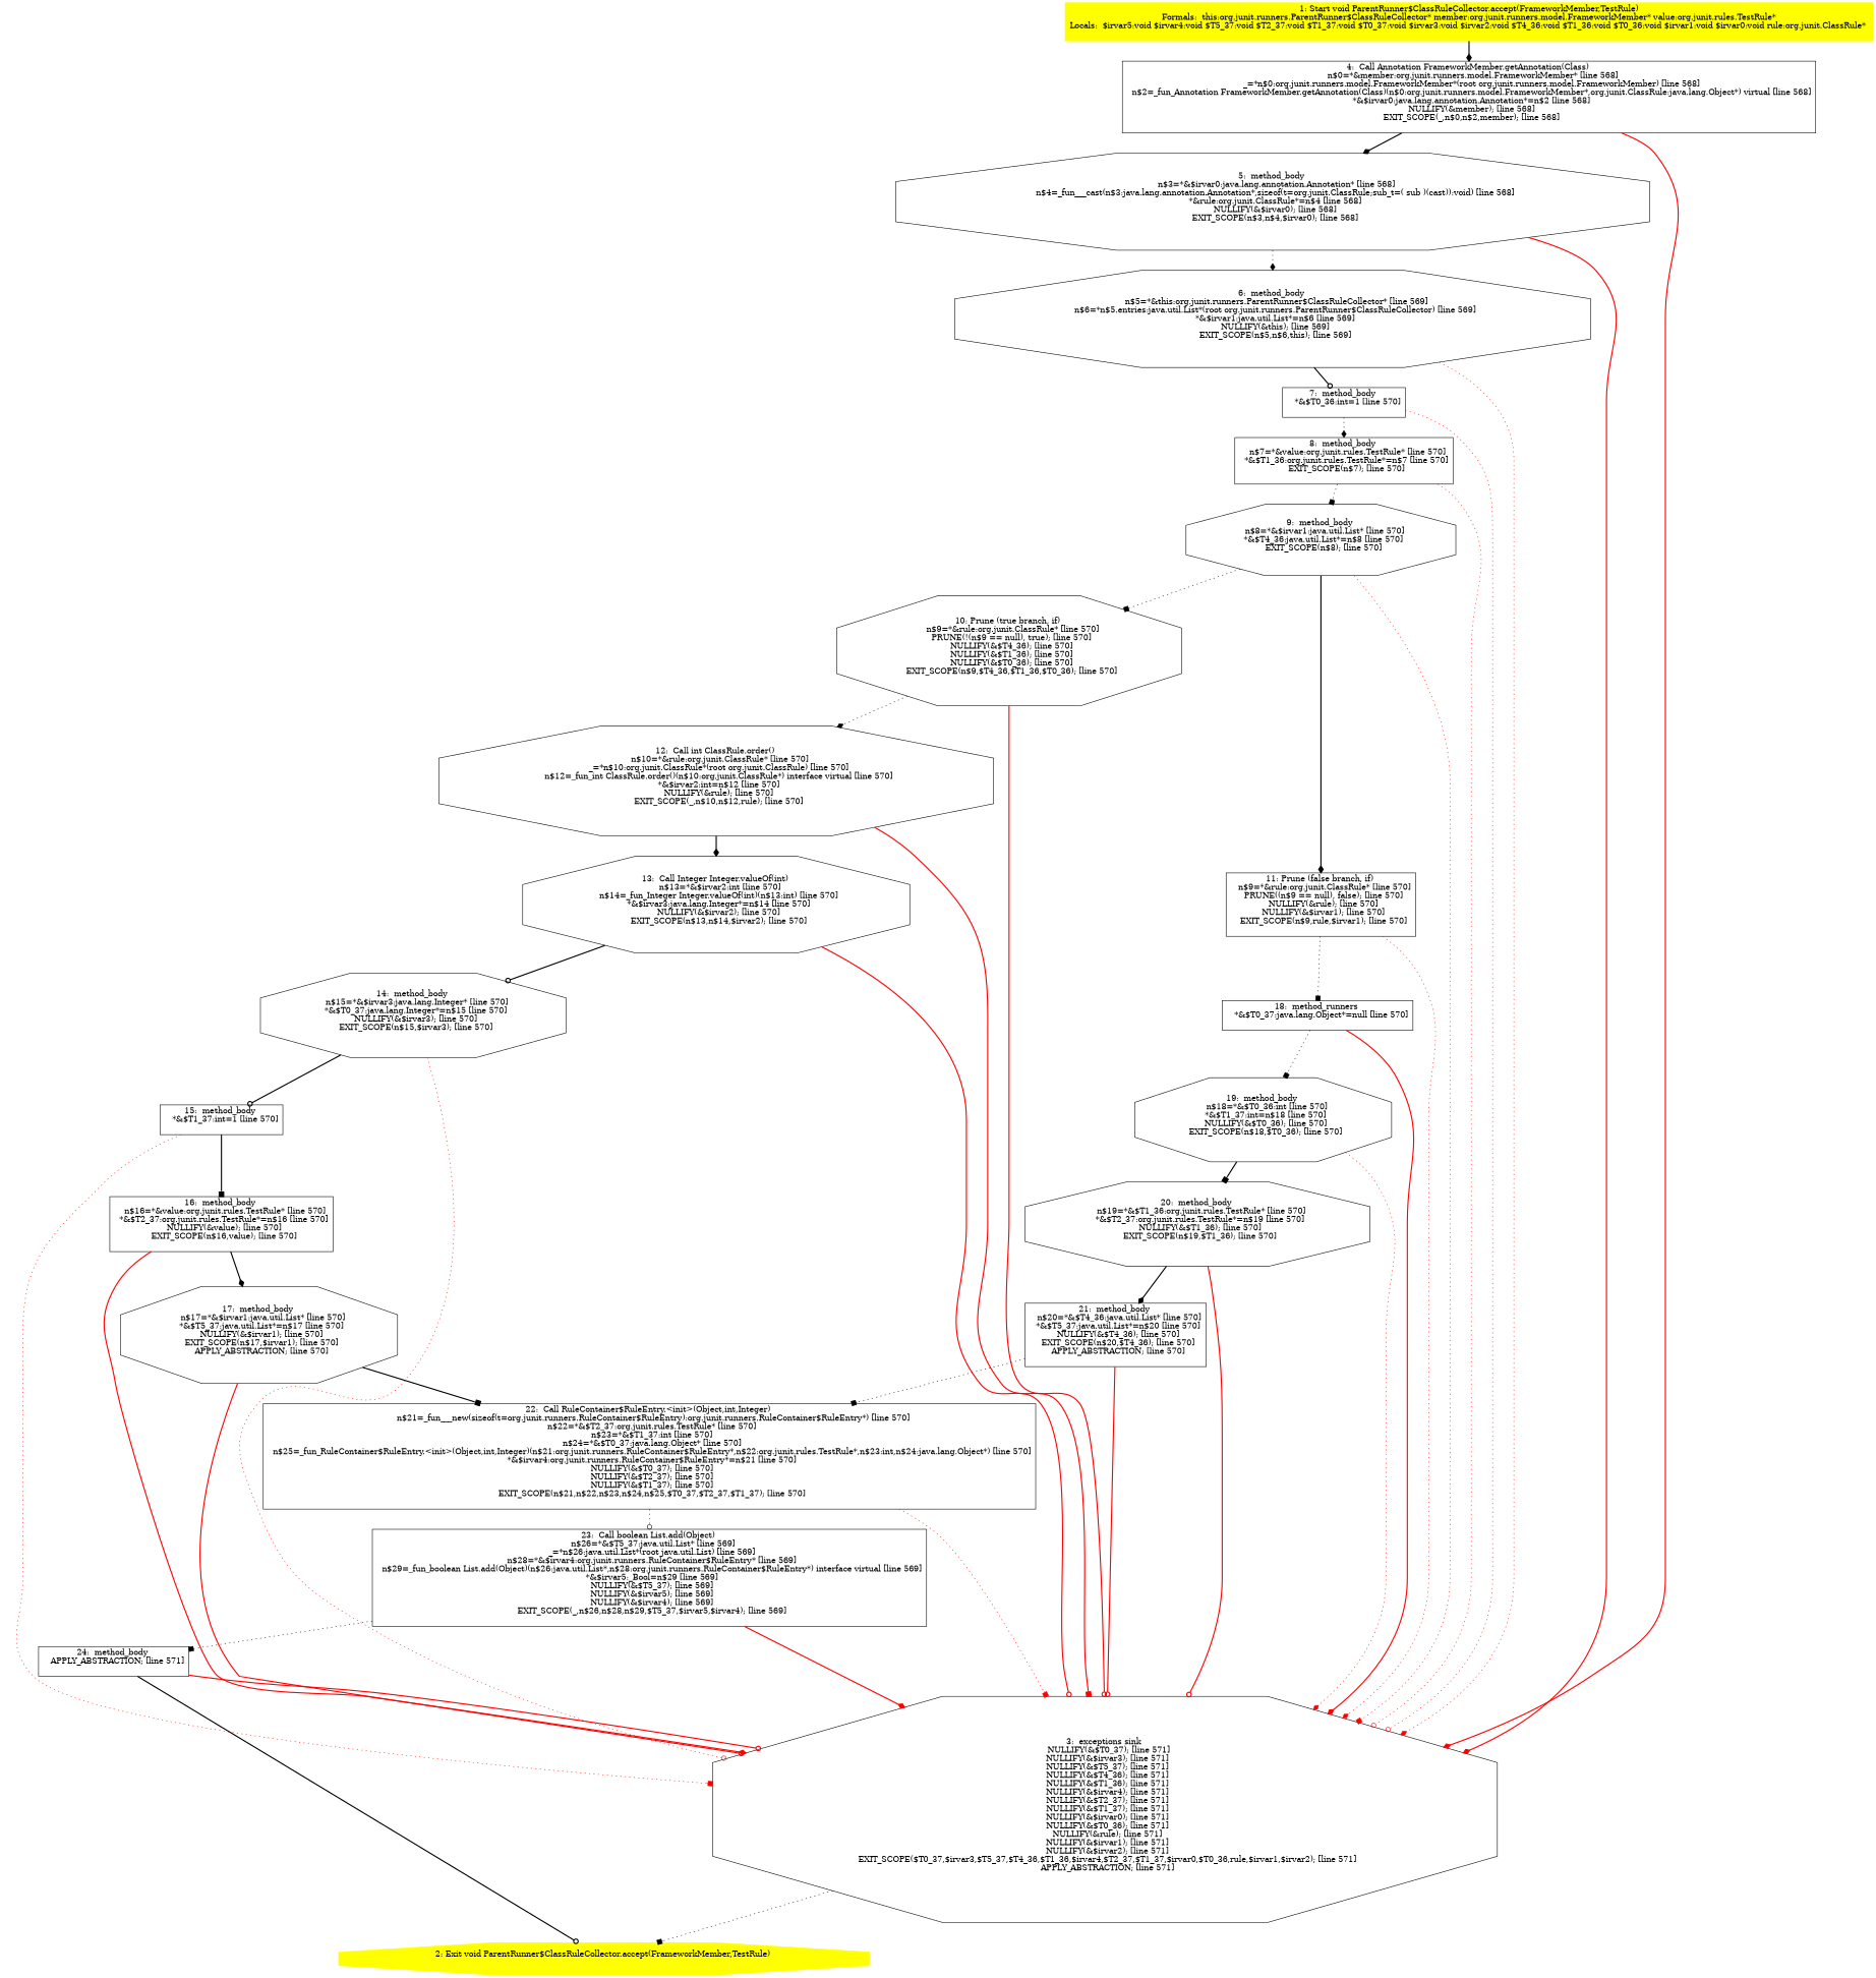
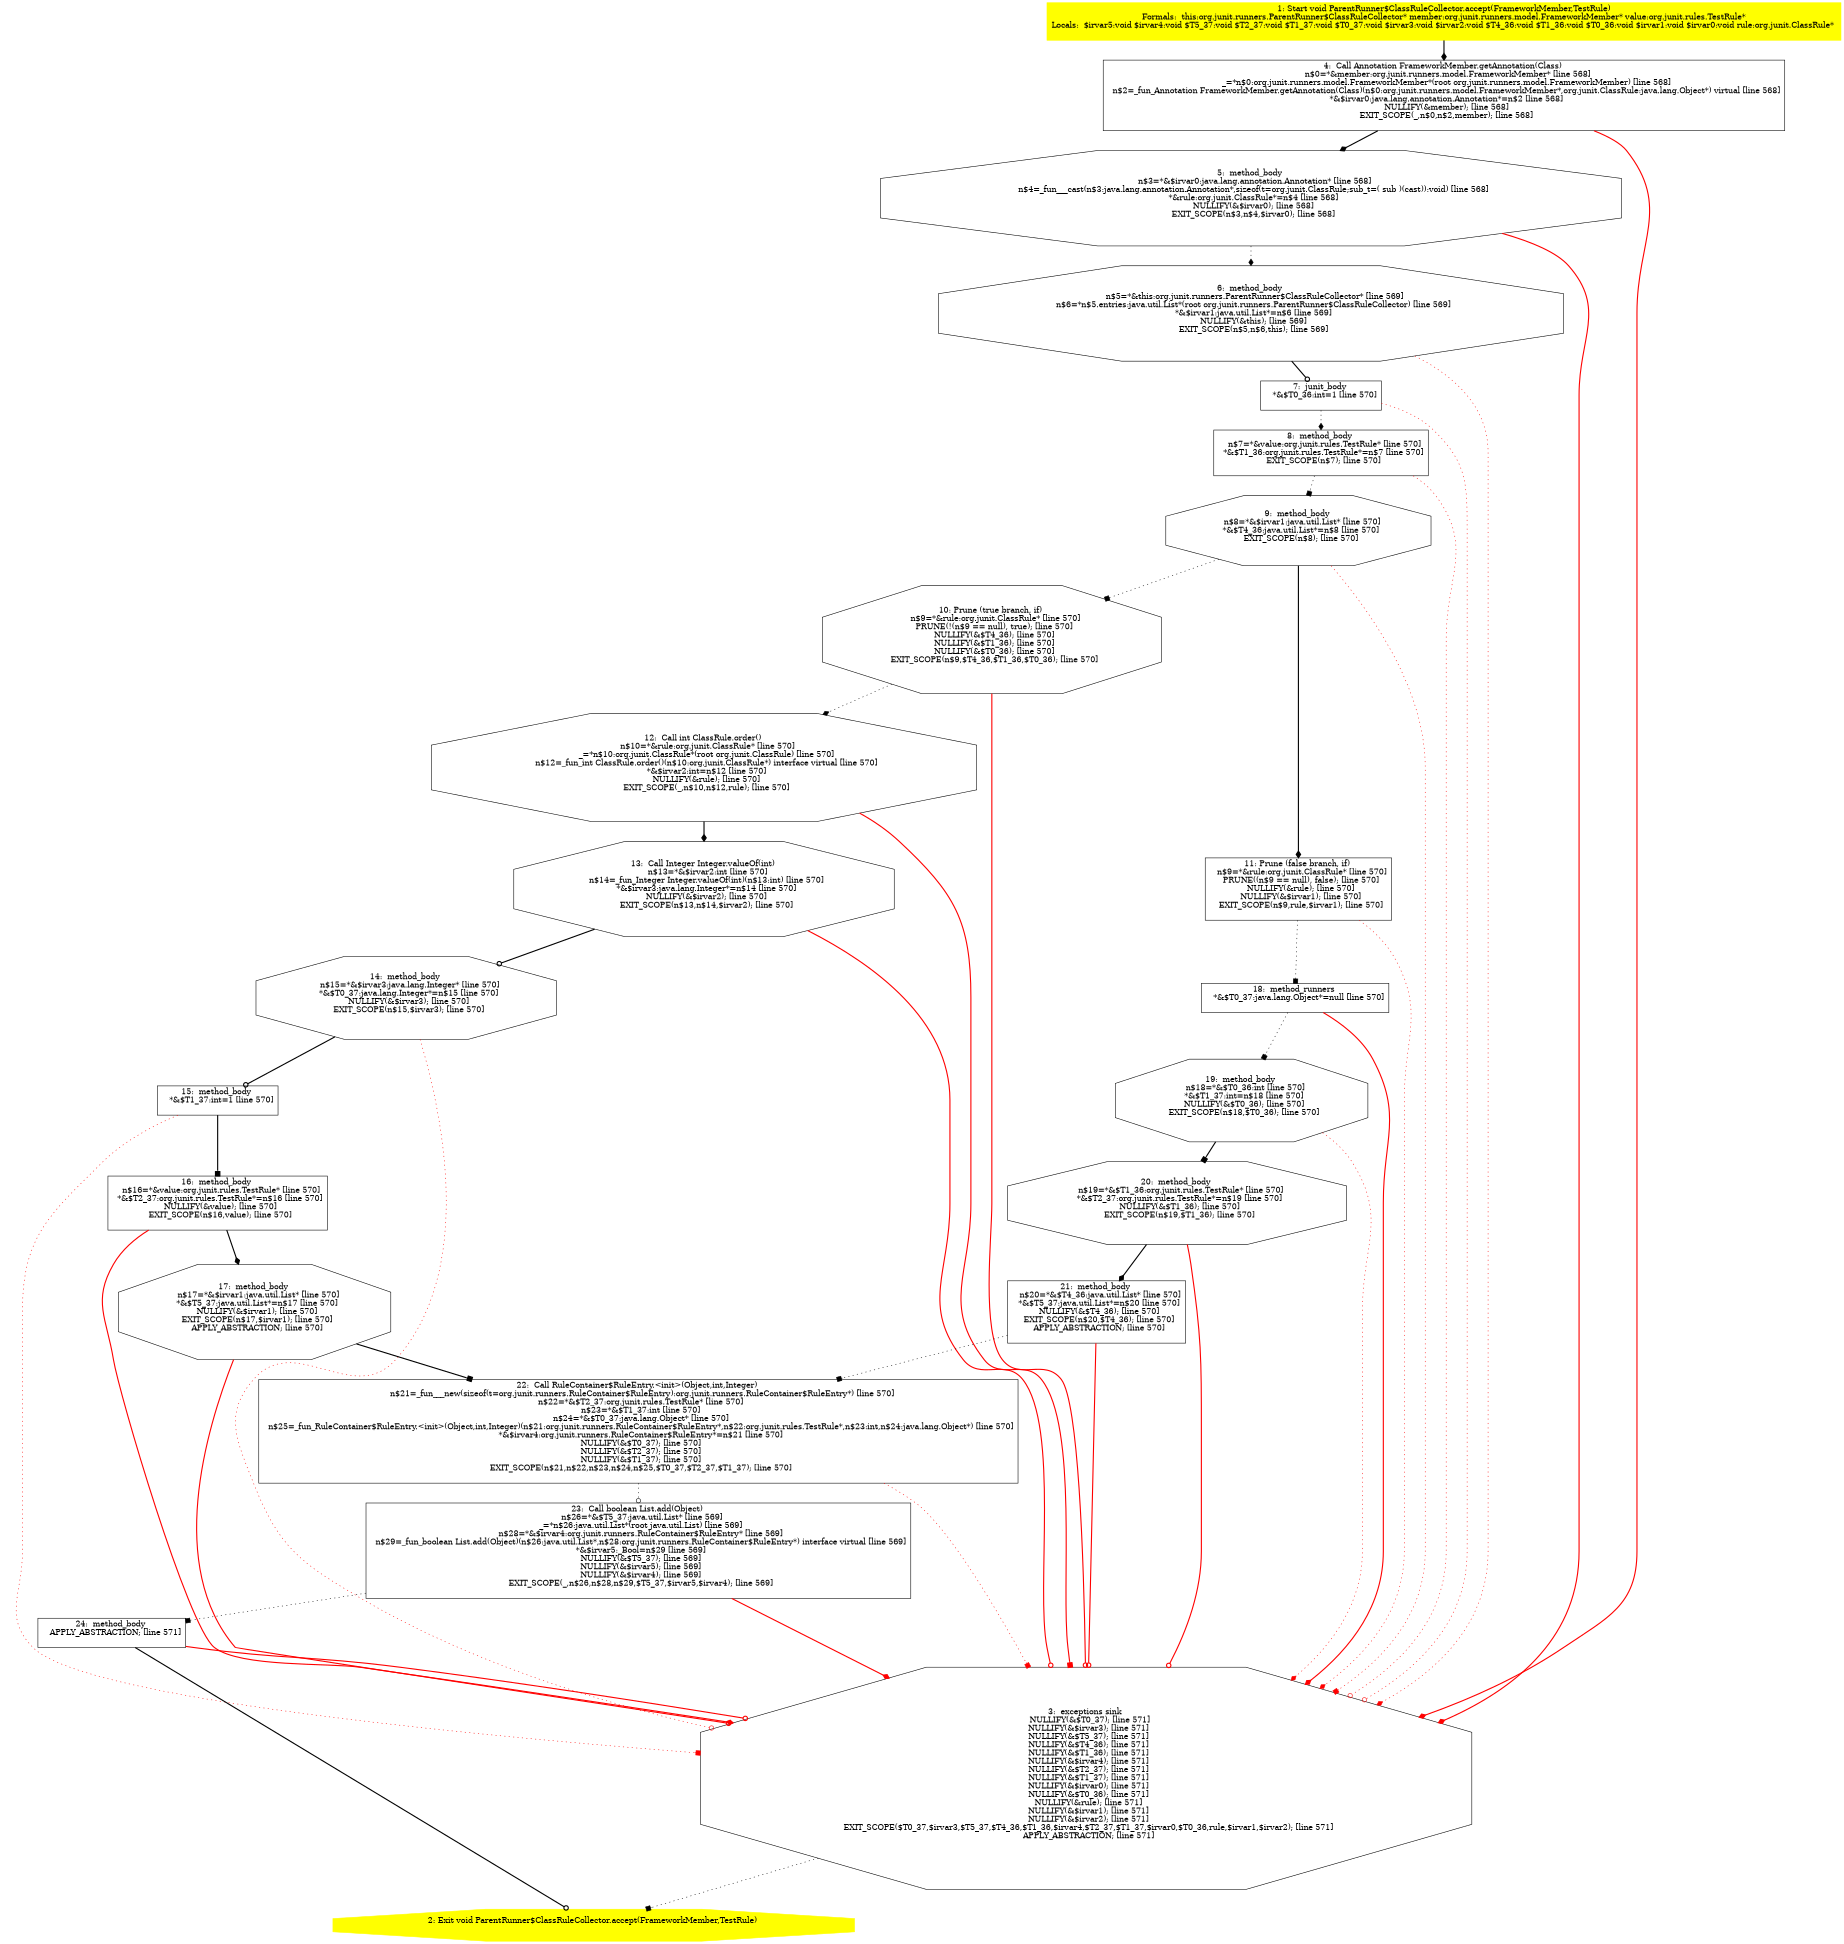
  digraph {
    node [shape=box]
    edge [arrowhead=diamond style=bold]
    n1 [color=yellow label="1: Start void ParentRunner$ClassRuleCollector.accept(FrameworkMember,TestRule)\nFormals:  this:org.junit.runners.ParentRunner$ClassRuleCollector* member:org.junit.runners.model.FrameworkMember* value:org.junit.rules.TestRule*\nLocals:  $irvar5:void $irvar4:void $T5_37:void $T2_37:void $T1_37:void $T0_37:void $irvar3:void $irvar2:void $T4_36:void $T1_36:void $T0_36:void $irvar1:void $irvar0:void rule:org.junit.ClassRule* \n  " style=filled]
    n2 [label="4:  Call Annotation FrameworkMember.getAnnotation(Class) \n   n$0=*&member:org.junit.runners.model.FrameworkMember* [line 568]\n  _=*n$0:org.junit.runners.model.FrameworkMember*(root org.junit.runners.model.FrameworkMember) [line 568]\n  n$2=_fun_Annotation FrameworkMember.getAnnotation(Class)(n$0:org.junit.runners.model.FrameworkMember*,org.junit.ClassRule:java.lang.Object*) virtual [line 568]\n  *&$irvar0:java.lang.annotation.Annotation*=n$2 [line 568]\n  NULLIFY(&member); [line 568]\n  EXIT_SCOPE(_,n$0,n$2,member); [line 568]\n "]
    n3 [label="3:  exceptions sink \n   NULLIFY(&$T0_37); [line 571]\n  NULLIFY(&$irvar3); [line 571]\n  NULLIFY(&$T5_37); [line 571]\n  NULLIFY(&$T4_36); [line 571]\n  NULLIFY(&$T1_36); [line 571]\n  NULLIFY(&$irvar4); [line 571]\n  NULLIFY(&$T2_37); [line 571]\n  NULLIFY(&$T1_37); [line 571]\n  NULLIFY(&$irvar0); [line 571]\n  NULLIFY(&$T0_36); [line 571]\n  NULLIFY(&rule); [line 571]\n  NULLIFY(&$irvar1); [line 571]\n  NULLIFY(&$irvar2); [line 571]\n  EXIT_SCOPE($T0_37,$irvar3,$T5_37,$T4_36,$T1_36,$irvar4,$T2_37,$T1_37,$irvar0,$T0_36,rule,$irvar1,$irvar2); [line 571]\n  APPLY_ABSTRACTION; [line 571]\n " shape=octagon]
    n4 [label="5:  method_body \n   n$3=*&$irvar0:java.lang.annotation.Annotation* [line 568]\n  n$4=_fun___cast(n$3:java.lang.annotation.Annotation*,sizeof(t=org.junit.ClassRule;sub_t=( sub )(cast)):void) [line 568]\n  *&rule:org.junit.ClassRule*=n$4 [line 568]\n  NULLIFY(&$irvar0); [line 568]\n  EXIT_SCOPE(n$3,n$4,$irvar0); [line 568]\n " shape=octagon]
    n5 [color=yellow label="2: Exit void ParentRunner$ClassRuleCollector.accept(FrameworkMember,TestRule) \n  " shape=octagon style=filled]
    n6 [label="6:  method_body \n   n$5=*&this:org.junit.runners.ParentRunner$ClassRuleCollector* [line 569]\n  n$6=*n$5.entries:java.util.List*(root org.junit.runners.ParentRunner$ClassRuleCollector) [line 569]\n  *&$irvar1:java.util.List*=n$6 [line 569]\n  NULLIFY(&this); [line 569]\n  EXIT_SCOPE(n$5,n$6,this); [line 569]\n " shape=octagon]
-   n7 [label="7:  method_body \n   *&$T0_36:int=1 [line 570]\n "]
+   n7 [label="7:  junit_body \n   *&$T0_36:int=1 [line 570]\n "]
    n8 [label="8:  method_body \n   n$7=*&value:org.junit.rules.TestRule* [line 570]\n  *&$T1_36:org.junit.rules.TestRule*=n$7 [line 570]\n  EXIT_SCOPE(n$7); [line 570]\n "]
    n9 [label="9:  method_body \n   n$8=*&$irvar1:java.util.List* [line 570]\n  *&$T4_36:java.util.List*=n$8 [line 570]\n  EXIT_SCOPE(n$8); [line 570]\n " shape=octagon]
    n10 [label="10: Prune (true branch, if) \n   n$9=*&rule:org.junit.ClassRule* [line 570]\n  PRUNE(!(n$9 == null), true); [line 570]\n  NULLIFY(&$T4_36); [line 570]\n  NULLIFY(&$T1_36); [line 570]\n  NULLIFY(&$T0_36); [line 570]\n  EXIT_SCOPE(n$9,$T4_36,$T1_36,$T0_36); [line 570]\n " shape=octagon]
    n11 [label="11: Prune (false branch, if) \n   n$9=*&rule:org.junit.ClassRule* [line 570]\n  PRUNE((n$9 == null), false); [line 570]\n  NULLIFY(&rule); [line 570]\n  NULLIFY(&$irvar1); [line 570]\n  EXIT_SCOPE(n$9,rule,$irvar1); [line 570]\n "]
    n12 [label="12:  Call int ClassRule.order() \n   n$10=*&rule:org.junit.ClassRule* [line 570]\n  _=*n$10:org.junit.ClassRule*(root org.junit.ClassRule) [line 570]\n  n$12=_fun_int ClassRule.order()(n$10:org.junit.ClassRule*) interface virtual [line 570]\n  *&$irvar2:int=n$12 [line 570]\n  NULLIFY(&rule); [line 570]\n  EXIT_SCOPE(_,n$10,n$12,rule); [line 570]\n " shape=octagon]
    n13 [label="18:  method_runners \n   *&$T0_37:java.lang.Object*=null [line 570]\n "]
    n14 [label="13:  Call Integer Integer.valueOf(int) \n   n$13=*&$irvar2:int [line 570]\n  n$14=_fun_Integer Integer.valueOf(int)(n$13:int) [line 570]\n  *&$irvar3:java.lang.Integer*=n$14 [line 570]\n  NULLIFY(&$irvar2); [line 570]\n  EXIT_SCOPE(n$13,n$14,$irvar2); [line 570]\n " shape=octagon]
    n15 [label="19:  method_body \n   n$18=*&$T0_36:int [line 570]\n  *&$T1_37:int=n$18 [line 570]\n  NULLIFY(&$T0_36); [line 570]\n  EXIT_SCOPE(n$18,$T0_36); [line 570]\n " shape=octagon]
    n16 [label="14:  method_body \n   n$15=*&$irvar3:java.lang.Integer* [line 570]\n  *&$T0_37:java.lang.Integer*=n$15 [line 570]\n  NULLIFY(&$irvar3); [line 570]\n  EXIT_SCOPE(n$15,$irvar3); [line 570]\n " shape=octagon]
    n17 [label="20:  method_body \n   n$19=*&$T1_36:org.junit.rules.TestRule* [line 570]\n  *&$T2_37:org.junit.rules.TestRule*=n$19 [line 570]\n  NULLIFY(&$T1_36); [line 570]\n  EXIT_SCOPE(n$19,$T1_36); [line 570]\n " shape=octagon]
    n18 [label="15:  method_body \n   *&$T1_37:int=1 [line 570]\n "]
    n19 [label="16:  method_body \n   n$16=*&value:org.junit.rules.TestRule* [line 570]\n  *&$T2_37:org.junit.rules.TestRule*=n$16 [line 570]\n  NULLIFY(&value); [line 570]\n  EXIT_SCOPE(n$16,value); [line 570]\n "]
    n20 [label="17:  method_body \n   n$17=*&$irvar1:java.util.List* [line 570]\n  *&$T5_37:java.util.List*=n$17 [line 570]\n  NULLIFY(&$irvar1); [line 570]\n  EXIT_SCOPE(n$17,$irvar1); [line 570]\n  APPLY_ABSTRACTION; [line 570]\n " shape=octagon]
    n21 [label="22:  Call RuleContainer$RuleEntry.<init>(Object,int,Integer) \n   n$21=_fun___new(sizeof(t=org.junit.runners.RuleContainer$RuleEntry):org.junit.runners.RuleContainer$RuleEntry*) [line 570]\n  n$22=*&$T2_37:org.junit.rules.TestRule* [line 570]\n  n$23=*&$T1_37:int [line 570]\n  n$24=*&$T0_37:java.lang.Object* [line 570]\n  n$25=_fun_RuleContainer$RuleEntry.<init>(Object,int,Integer)(n$21:org.junit.runners.RuleContainer$RuleEntry*,n$22:org.junit.rules.TestRule*,n$23:int,n$24:java.lang.Object*) [line 570]\n  *&$irvar4:org.junit.runners.RuleContainer$RuleEntry*=n$21 [line 570]\n  NULLIFY(&$T0_37); [line 570]\n  NULLIFY(&$T2_37); [line 570]\n  NULLIFY(&$T1_37); [line 570]\n  EXIT_SCOPE(n$21,n$22,n$23,n$24,n$25,$T0_37,$T2_37,$T1_37); [line 570]\n "]
    n22 [label="23:  Call boolean List.add(Object) \n   n$26=*&$T5_37:java.util.List* [line 569]\n  _=*n$26:java.util.List*(root java.util.List) [line 569]\n  n$28=*&$irvar4:org.junit.runners.RuleContainer$RuleEntry* [line 569]\n  n$29=_fun_boolean List.add(Object)(n$26:java.util.List*,n$28:org.junit.runners.RuleContainer$RuleEntry*) interface virtual [line 569]\n  *&$irvar5:_Bool=n$29 [line 569]\n  NULLIFY(&$T5_37); [line 569]\n  NULLIFY(&$irvar5); [line 569]\n  NULLIFY(&$irvar4); [line 569]\n  EXIT_SCOPE(_,n$26,n$28,n$29,$T5_37,$irvar5,$irvar4); [line 569]\n "]
    n23 [label="24:  method_body \n   APPLY_ABSTRACTION; [line 571]\n "]
    n24 [label="21:  method_body \n   n$20=*&$T4_36:java.util.List* [line 570]\n  *&$T5_37:java.util.List*=n$20 [line 570]\n  NULLIFY(&$T4_36); [line 570]\n  EXIT_SCOPE(n$20,$T4_36); [line 570]\n  APPLY_ABSTRACTION; [line 570]\n "]
    n1 -> n2
    n2 -> n3 [color=red]
    n2 -> n4
    n3 -> n5 [arrowhead=box style=dotted]
    n4 -> n3 [color=red]
    n4 -> n6 [style=dotted]
    n6 -> n3 [color=red style=dotted]
    n6 -> n7 [arrowhead=odot]
    n7 -> n3 [arrowhead=odot color=red style=dotted]
    n7 -> n8 [style=dotted]
    n8 -> n3 [arrowhead=odot color=red style=dotted]
    n8 -> n9 [arrowhead=box style=dotted]
    n9 -> n3 [arrowhead=box color=red style=dotted]
    n9 -> n10 [arrowhead=box style=dotted]
    n9 -> n11
    n10 -> n3 [arrowhead=odot color=red]
    n10 -> n12 [style=dotted]
    n11 -> n3 [color=red style=dotted]
    n11 -> n13 [arrowhead=box style=dotted]
    n12 -> n3 [arrowhead=box color=red]
    n12 -> n14
    n13 -> n3 [color=red]
    n13 -> n15 [arrowhead=box style=dotted]
    n14 -> n3 [arrowhead=odot color=red]
    n14 -> n16 [arrowhead=odot]
    n15 -> n3 [color=red style=dotted]
    n15 -> n17 [arrowhead=box]
    n16 -> n3 [arrowhead=odot color=red style=dotted]
    n16 -> n18 [arrowhead=odot]
    n17 -> n3 [arrowhead=odot color=red]
    n17 -> n24
    n18 -> n3 [arrowhead=box color=red style=dotted]
    n18 -> n19 [arrowhead=box]
    n19 -> n3 [color=red]
    n19 -> n20
    n20 -> n3 [arrowhead=odot color=red]
    n20 -> n21 [arrowhead=box]
    n21 -> n3 [arrowhead=box color=red style=dotted]
    n21 -> n22 [arrowhead=odot style=dotted]
    n22 -> n3 [color=red]
    n22 -> n23 [arrowhead=box style=dotted]
    n23 -> n3 [arrowhead=odot color=red]
    n23 -> n5 [arrowhead=odot]
    n24 -> n3 [arrowhead=odot color=red]
    n24 -> n21 [arrowhead=box style=dotted]
  }
